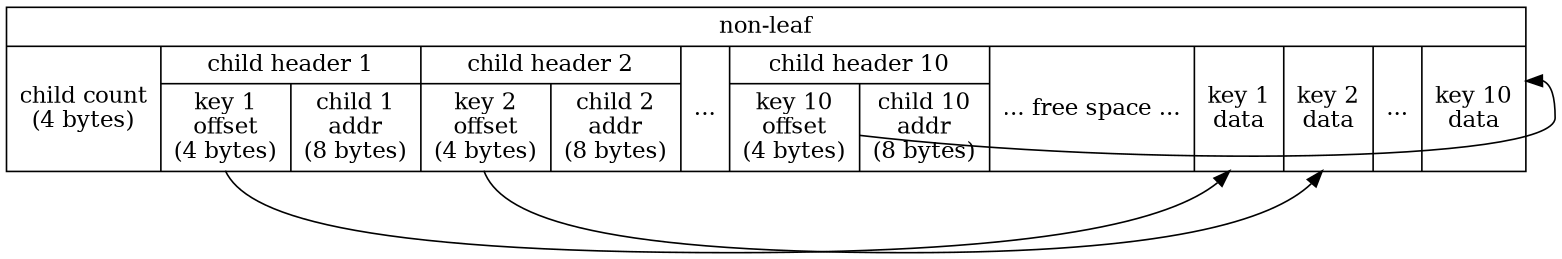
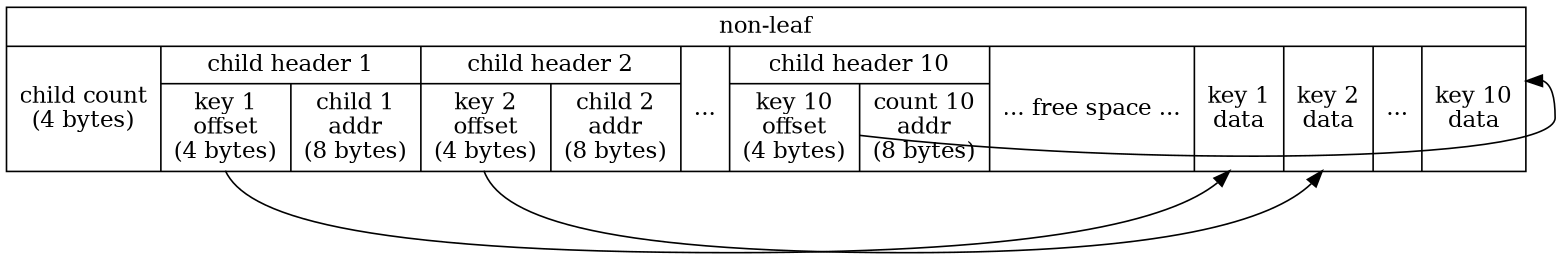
  digraph {
-   n1 [label="{non-leaf|{child count\n(4 bytes)|{child header 1|{<ko1>key 1\noffset\n(4 bytes)|<vo1>child 1\naddr\n(8 bytes)}}|{child header 2|{<ko2>key 2\noffset\n(4 bytes)|<vo2>child 2\naddr\n(8 bytes)}}|...|{child header 10|{<ko10>key 10\noffset\n(4 bytes)|<vo10>child 10\naddr\n(8 bytes)}}|... free space ...|<kd1>key 1\ndata|<kd2>key 2\ndata|...|<kd10>key 10\ndata}}" shape=record]
+   n1 [label="{non-leaf|{child count\n(4 bytes)|{child header 1|{<ko1>key 1\noffset\n(4 bytes)|<vo1>child 1\naddr\n(8 bytes)}}|{child header 2|{<ko2>key 2\noffset\n(4 bytes)|<vo2>child 2\naddr\n(8 bytes)}}|...|{child header 10|{<ko10>key 10\noffset\n(4 bytes)|<vo10>count 10\naddr\n(8 bytes)}}|... free space ...|<kd1>key 1\ndata|<kd2>key 2\ndata|...|<kd10>key 10\ndata}}" shape=record]
    n1 -> n1 [headport=kd1 tailport=ko1]
    n1 -> n1 [headport=kd2 tailport=ko2]
    n1 -> n1 [headport=kd10 tailport=ko10]
  }
